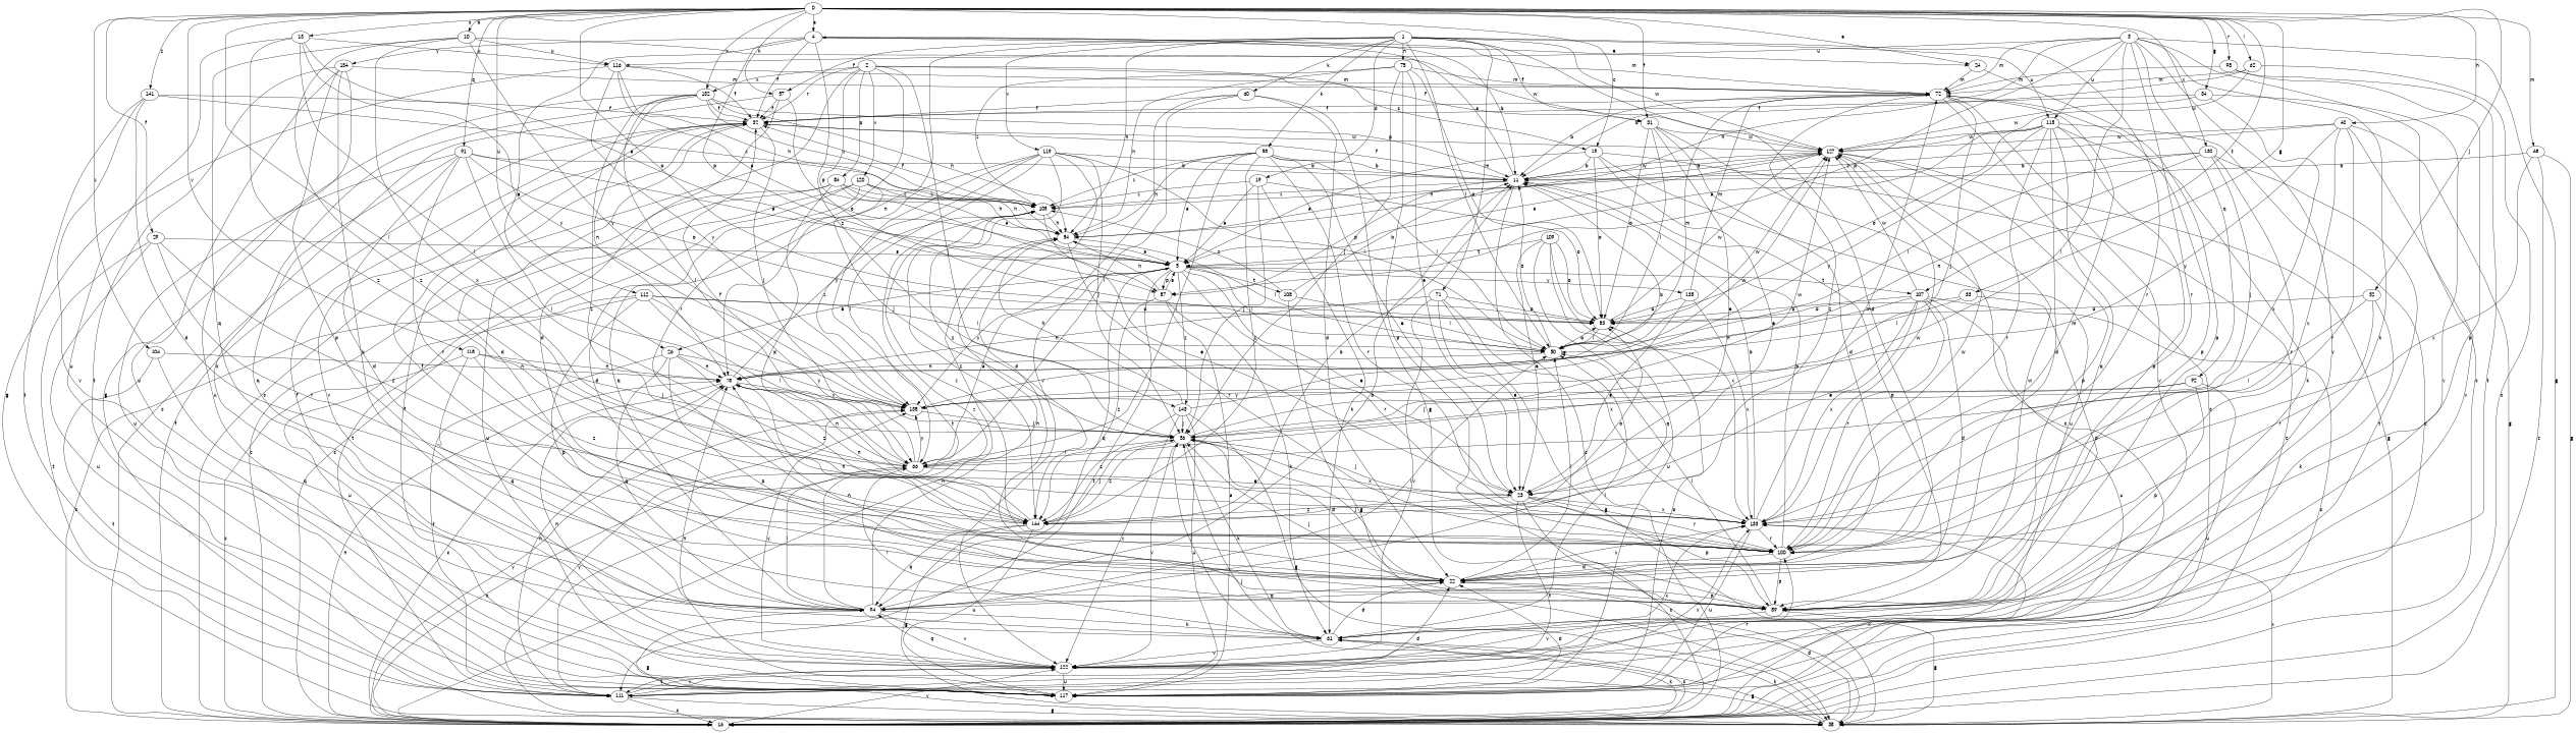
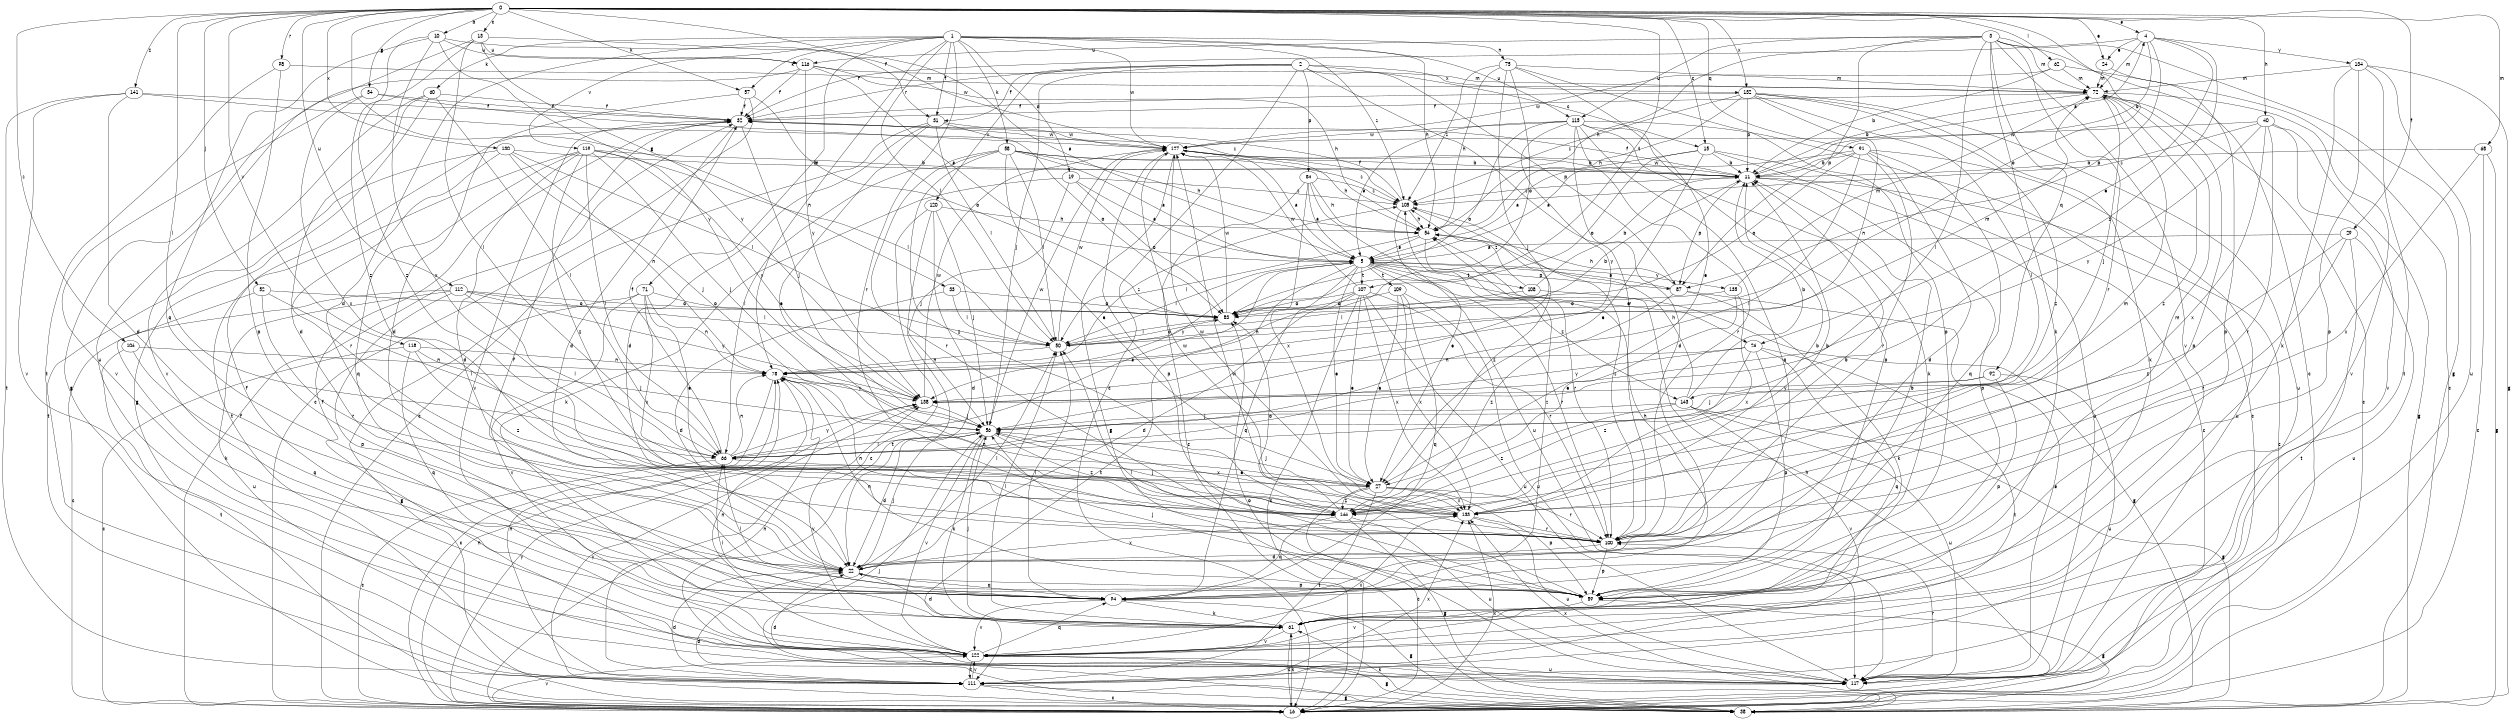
  strict digraph {
    fontname=Lato
    node [fontname=Lato]
    edge [fontname=Lato]
    0
    4
    10
    13
    15
    24
    29
    31
    33
    34
    40
    52
    57
    62
    66
    68
    83
    91
    98
    104
    107
    112
    118
    130
    132
    141
    32
    87
    72
    11
    26
    134
    143
    127
    116
    94
    138
    133
    144
    5
    117
    16
-   27 [label=23]
+   27
    89
    100
    111
    22
    50
    122
    105
    38
    61
    78
    56
    n55 [label=54]
    1
    19
    58
    60
    71
    75
    115
    119
    2
    84
    120
    3
    92
    108
    109
    135
    0 -> 4 [label=a]
    0 -> 10 [label=b]
    0 -> 13 [label=c]
    0 -> 15 [label=c]
    0 -> 24 [label=e]
    0 -> 29 [label=f]
    0 -> 31 [label=f]
    0 -> 33 [label=g]
    0 -> 34 [label=g]
    0 -> 40 [label=h]
    0 -> 52 [label=j]
    0 -> 57 [label=k]
    0 -> 62 [label=l]
    0 -> 66 [label=l]
    0 -> 68 [label=m]
    0 -> 83 [label=o]
    0 -> 91 [label=q]
    0 -> 98 [label=r]
    0 -> 104 [label=s]
    0 -> 107 [label=t]
    0 -> 112 [label=u]
    0 -> 118 [label=v]
    0 -> 130 [label=x]
    0 -> 132 [label=x]
    0 -> 141 [label=z]
    4 -> 24 [label=e]
    4 -> 32 [label=f]
    4 -> 87 [label=p]
    4 -> 72 [label=m]
    4 -> 11 [label=b]
    4 -> 26 [label=e]
    4 -> 134 [label=y]
    4 -> 143 [label=z]
    10 -> 127 [label=w]
    10 -> 116 [label=u]
    10 -> 94 [label=q]
    10 -> 138 [label=y]
    10 -> 133 [label=x]
    10 -> 144 [label=z]
    13 -> 66 [label=l]
    13 -> 116 [label=u]
    13 -> 138 [label=y]
    13 -> 144 [label=z]
    13 -> 5 [label=a]
    13 -> 117 [label=u]
    15 -> 83 [label=o]
    15 -> 11 [label=b]
    15 -> 5 [label=a]
    15 -> 117 [label=u]
    15 -> 16 [label=c]
    15 -> 27 [label=e]
    24 -> 72 [label=m]
    24 -> 89 [label=p]
    29 -> 144 [label=z]
    29 -> 5 [label=a]
    29 -> 117 [label=u]
    29 -> 100 [label=r]
    29 -> 111 [label=t]
    31 -> 83 [label=o]
    31 -> 127 [label=w]
    31 -> 16 [label=c]
    31 -> 27 [label=e]
    31 -> 22 [label=d]
    31 -> 50 [label=i]
    33 -> 83 [label=o]
    33 -> 22 [label=d]
    33 -> 50 [label=i]
    34 -> 32 [label=f]
    34 -> 127 [label=w]
    34 -> 133 [label=x]
    34 -> 122 [label=v]
    40 -> 127 [label=w]
    40 -> 138 [label=y]
    40 -> 133 [label=x]
    40 -> 100 [label=r]
    40 -> 122 [label=v]
    40 -> 105 [label=s]
    40 -> 38 [label=g]
    52 -> 66 [label=l]
    52 -> 83 [label=o]
    52 -> 100 [label=r]
    52 -> 61 [label=k]
    57 -> 83 [label=o]
    57 -> 32 [label=f]
    57 -> 16 [label=c]
    57 -> 22 [label=d]
    62 -> 72 [label=m]
    62 -> 11 [label=b]
    62 -> 127 [label=w]
    62 -> 16 [label=c]
    66 -> 32 [label=f]
    66 -> 138 [label=y]
    66 -> 5 [label=a]
    66 -> 16 [label=c]
    66 -> 27 [label=e]
    66 -> 78 [label=n]
    68 -> 11 [label=b]
    68 -> 133 [label=x]
    68 -> 16 [label=c]
    68 -> 38 [label=g]
    83 -> 127 [label=w]
    83 -> 50 [label=i]
    91 -> 66 [label=l]
    91 -> 83 [label=o]
    91 -> 11 [label=b]
    91 -> 94 [label=q]
    91 -> 5 [label=a]
    91 -> 117 [label=u]
    91 -> 100 [label=r]
    91 -> 22 [label=d]
    98 -> 72 [label=m]
    98 -> 89 [label=p]
    98 -> 111 [label=t]
    104 -> 94 [label=q]
    104 -> 111 [label=t]
    104 -> 78 [label=n]
    107 -> 83 [label=o]
    107 -> 127 [label=w]
    107 -> 133 [label=x]
    107 -> 117 [label=u]
    107 -> 16 [label=c]
    107 -> 27 [label=e]
    107 -> 100 [label=r]
    107 -> 22 [label=d]
    107 -> 78 [label=n]
    112 -> 66 [label=l]
    112 -> 83 [label=o]
    112 -> 138 [label=y]
    112 -> 117 [label=u]
    112 -> 16 [label=c]
    112 -> 89 [label=p]
    112 -> 50 [label=i]
    118 -> 94 [label=q]
    118 -> 144 [label=z]
    118 -> 16 [label=c]
    118 -> 78 [label=n]
    118 -> 56 [label=j]
    130 -> 11 [label=b]
    130 -> 100 [label=r]
    130 -> 111 [label=t]
    130 -> 50 [label=i]
    130 -> 78 [label=n]
    130 -> 56 [label=j]
    132 -> 66 [label=l]
    132 -> 32 [label=f]
    132 -> 11 [label=p]
    132 -> 144 [label=z]
    132 -> 117 [label=u]
    132 -> 105 [label=s]
    132 -> 61 [label=k]
    132 -> 78 [label=n]
    132 -> n55 [label=h]
    141 -> 32 [label=f]
    141 -> 111 [label=t]
    141 -> 22 [label=d]
    141 -> 122 [label=v]
    141 -> 105 [label=s]
    32 -> 127 [label=w]
    32 -> 22 [label=d]
    32 -> 122 [label=v]
    32 -> 56 [label=j]
    87 -> 144 [label=z]
    87 -> 5 [label=a]
    87 -> 117 [label=a]
    87 -> 61 [label=k]
    87 -> n55 [label=h]
    72 -> 32 [label=f]
    72 -> 11 [label=b]
    72 -> 144 [label=z]
    72 -> 16 [label=c]
    72 -> 89 [label=p]
    72 -> 122 [label=v]
    72 -> 56 [label=j]
    11 -> 4 [label=a]
    11 -> 32 [label=f]
    11 -> 87 [label=p]
    11 -> 127 [label=w]
    11 -> 16 [label=c]
    11 -> 89 [label=p]
    11 -> 105 [label=s]
-   26 -> 94 [label=q]
+   26 -> 61 [label=q]
    26 -> 138 [label=y]
    26 -> 144 [label=z]
    26 -> 89 [label=p]
    26 -> 111 [label=t]
    26 -> 78 [label=n]
    134 -> 72 [label=m]
    134 -> 117 [label=u]
    134 -> 89 [label=p]
    134 -> 111 [label=t]
    134 -> 38 [label=g]
    134 -> 61 [label=k]
    143 -> 11 [label=b]
    143 -> 144 [label=z]
    143 -> 117 [label=u]
    143 -> 122 [label=v]
    143 -> 38 [label=g]
    143 -> 56 [label=j]
    143 -> n55 [label=h]
    127 -> 11 [label=b]
    127 -> 5 [label=a]
    127 -> 89 [label=p]
    127 -> 38 [label=g]
    127 -> n55 [label=h]
    116 -> 32 [label=f]
    116 -> 72 [label=m]
    116 -> 138 [label=y]
    116 -> 5 [label=a]
    116 -> 38 [label=g]
    116 -> n55 [label=h]
    94 -> 66 [label=l]
    94 -> 32 [label=f]
    94 -> 11 [label=b]
    94 -> 50 [label=i]
    94 -> 122 [label=v]
    94 -> 105 [label=s]
    94 -> 38 [label=g]
    94 -> 61 [label=k]
    94 -> n55 [label=h]
    138 -> 127 [label=w]
    138 -> 56 [label=j]
    133 -> 72 [label=m]
    133 -> 11 [label=b]
    133 -> 127 [label=w]
    133 -> 117 [label=u]
    133 -> 100 [label=r]
    144 -> 83 [label=o]
    144 -> 11 [label=b]
    144 -> 94 [label=q]
    144 -> 117 [label=u]
    144 -> 38 [label=g]
    144 -> 78 [label=n]
    144 -> 56 [label=j]
    5 -> 107 [label=t]
    5 -> 87 [label=p]
    5 -> 26 [label=e]
    5 -> 143 [label=z]
    5 -> 94 [label=q]
    5 -> 138 [label=y]
    5 -> 27 [label=e]
    5 -> 100 [label=r]
    5 -> 111 [label=t]
    5 -> 50 [label=i]
    5 -> 108 [label=t]
-   109 -> 5 [label=t]
+   5 -> 109 [label=t]
    5 -> 135 [label=y]
    117 -> 83 [label=o]
    117 -> 32 [label=f]
    117 -> 100 [label=r]
    117 -> 22 [label=d]
    117 -> 78 [label=n]
    16 -> 32 [label=f]
    16 -> 138 [label=y]
    16 -> 133 [label=x]
    16 -> 122 [label=v]
    16 -> 61 [label=k]
    16 -> 78 [label=n]
    16 -> n55 [label=h]
    27 -> 133 [label=x]
    27 -> 144 [label=z]
    27 -> 16 [label=c]
    27 -> 89 [label=p]
    27 -> 100 [label=r]
    27 -> 111 [label=t]
    27 -> 56 [label=j]
    89 -> 127 [label=w]
    89 -> 50 [label=i]
    89 -> 122 [label=v]
    89 -> 38 [label=g]
    89 -> 78 [label=n]
    89 -> 56 [label=j]
    100 -> 72 [label=m]
    100 -> 11 [label=b]
    100 -> 127 [label=w]
    100 -> 89 [label=p]
    100 -> 22 [label=d]
    100 -> 105 [label=s]
    100 -> 78 [label=n]
    111 -> 133 [label=x]
    111 -> 16 [label=c]
    111 -> 22 [label=d]
    111 -> 122 [label=v]
    111 -> 38 [label=g]
    111 -> 78 [label=n]
    22 -> 94 [label=q]
    22 -> 133 [label=x]
    22 -> 89 [label=p]
    22 -> 50 [label=i]
    22 -> 56 [label=j]
    50 -> 83 [label=o]
    50 -> 72 [label=m]
    50 -> 11 [label=b]
    50 -> 127 [label=w]
    50 -> 78 [label=n]
    122 -> 32 [label=f]
    122 -> 94 [label=q]
    122 -> 138 [label=y]
    122 -> 133 [label=x]
    122 -> 117 [label=u]
    122 -> 111 [label=t]
    122 -> 38 [label=g]
    122 -> 78 [label=n]
    105 -> 32 [label=f]
    105 -> 144 [label=z]
    105 -> 27 [label=e]
    105 -> n55 [label=h]
    38 -> 138 [label=y]
    38 -> 133 [label=x]
    38 -> 22 [label=d]
    38 -> 61 [label=k]
    38 -> 56 [label=j]
    61 -> 66 [label=l]
    61 -> 16 [label=c]
    61 -> 22 [label=d]
    61 -> 50 [label=i]
    61 -> 122 [label=v]
    61 -> 56 [label=j]
    78 -> 138 [label=y]
    78 -> 16 [label=c]
    78 -> 105 [label=s]
    56 -> 66 [label=l]
    56 -> 127 [label=w]
    56 -> 133 [label=x]
    56 -> 144 [label=z]
    56 -> 22 [label=d]
    56 -> 122 [label=v]
    56 -> 61 [label=k]
    n55 -> 5 [label=a]
    n55 -> 100 [label=r]
    n55 -> 50 [label=i]
    1 -> 31 [label=f]
-   1 -> 57 [label=f]
+   1 -> 57 [label=k]
    1 -> 127 [label=w]
    1 -> 100 [label=r]
    1 -> 22 [label=d]
    1 -> 50 [label=i]
-   120 -> 105 [label=s]
+   1 -> 105 [label=s]
    1 -> 78 [label=n]
    1 -> n55 [label=h]
    1 -> 19 [label=d]
    1 -> 58 [label=k]
    1 -> 60 [label=k]
    1 -> 71 [label=m]
    1 -> 75 [label=n]
    1 -> 115 [label=u]
    1 -> 119 [label=v]
    19 -> 83 [label=o]
    19 -> 5 [label=a]
    19 -> 105 [label=s]
    19 -> 61 [label=k]
    19 -> 56 [label=j]
    58 -> 66 [label=l]
    58 -> 11 [label=b]
    58 -> 144 [label=z]
    58 -> 5 [label=a]
    58 -> 27 [label=e]
    58 -> 100 [label=r]
    58 -> 50 [label=i]
    58 -> 105 [label=s]
    58 -> n55 [label=h]
    60 -> 66 [label=l]
    60 -> 32 [label=f]
    60 -> 22 [label=d]
    60 -> 122 [label=v]
    60 -> 38 [label=g]
    71 -> 83 [label=o]
    71 -> 133 [label=x]
    71 -> 27 [label=e]
    71 -> 122 [label=v]
    71 -> 38 [label=g]
    71 -> 78 [label=n]
    75 -> 83 [label=o]
    75 -> 72 [label=m]
    75 -> 27 [label=e]
    75 -> 89 [label=p]
    75 -> 105 [label=s]
    75 -> 56 [label=j]
    75 -> n55 [label=h]
    115 -> 83 [label=o]
    115 -> 127 [label=w]
    115 -> 94 [label=q]
    115 -> 138 [label=y]
    115 -> 5 [label=a]
    115 -> 16 [label=c]
    115 -> 89 [label=p]
    115 -> 100 [label=r]
    115 -> 22 [label=d]
    115 -> 61 [label=k]
    119 -> 66 [label=l]
    119 -> 11 [label=b]
    119 -> 94 [label=q]
    119 -> 138 [label=y]
    119 -> 144 [label=z]
    119 -> 111 [label=t]
    119 -> 22 [label=d]
    119 -> 50 [label=i]
    119 -> 56 [label=j]
    2 -> 15 [label=c]
    2 -> 31 [label=f]
    2 -> 132 [label=x]
    2 -> 32 [label=r]
    2 -> 87 [label=p]
    2 -> 16 [label=c]
    2 -> 100 [label=r]
    2 -> 56 [label=j]
    2 -> 84 [label=p]
    2 -> 120 [label=v]
    84 -> 133 [label=x]
    84 -> 5 [label=a]
    84 -> 117 [label=u]
    84 -> 16 [label=c]
    84 -> 105 [label=s]
    84 -> n55 [label=h]
    120 -> 16 [label=c]
    120 -> 111 [label=t]
    120 -> 22 [label=d]
    120 -> 56 [label=j]
    120 -> n55 [label=h]
    3 -> 66 [label=l]
    3 -> 87 [label=p]
    3 -> 72 [label=m]
    3 -> 116 [label=u]
    3 -> 16 [label=c]
    3 -> 100 [label=r]
    3 -> 122 [label=v]
    3 -> 38 [label=g]
    3 -> 61 [label=k]
    3 -> n55 [label=h]
    3 -> 115 [label=u]
    3 -> 92 [label=q]
    92 -> 138 [label=y]
    92 -> 117 [label=u]
    92 -> 89 [label=p]
    92 -> 56 [label=j]
    108 -> 11 [label=b]
    108 -> 50 [label=i]
    108 -> 105 [label=s]
    108 -> 38 [label=g]
    109 -> 83 [label=o]
    109 -> 94 [label=q]
    109 -> 133 [label=x]
    109 -> 117 [label=u]
    109 -> 27 [label=e]
    135 -> 83 [label=o]
    135 -> 72 [label=m]
    135 -> 133 [label=x]
    135 -> 27 [label=e]
  }
